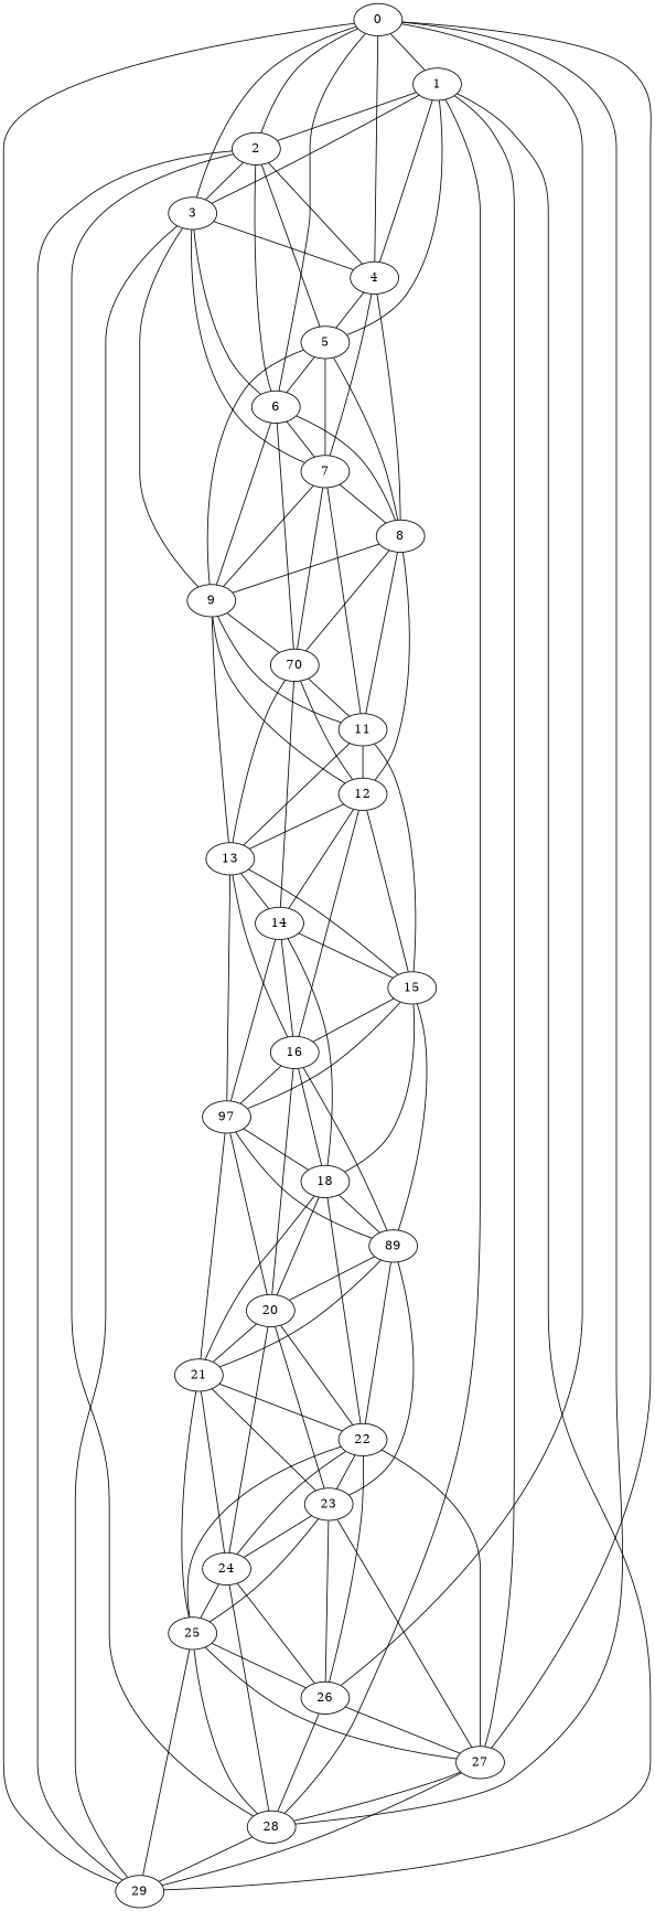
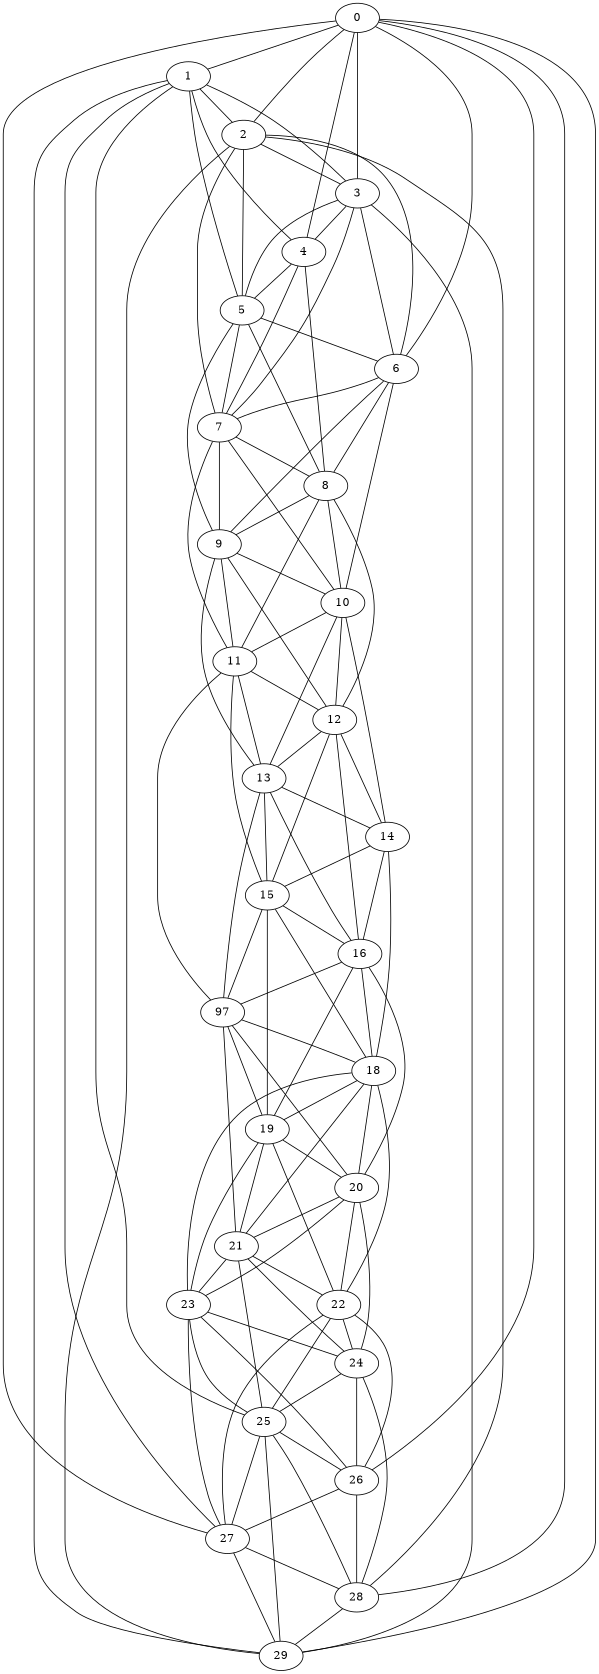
  graph {
    8
    9
-   10 [label=70]
+   10
    11
    12
    13
    14
    15
    16
    n10 [label=97]
    18
-   19 [label=89]
+   19
    20
    0
    1
    26
    2
    27
    3
    28
    4
    29
    6
    5
    7
    21
    22
    23
    24
    25
    8 -- 9
    8 -- 10
    8 -- 11
    8 -- 12
    9 -- 10
    9 -- 11
    9 -- 12
    9 -- 13
    10 -- 11
    10 -- 12
    10 -- 13
    10 -- 14
    11 -- 12
    11 -- 13
    11 -- 15
    12 -- 13
    12 -- 14
    12 -- 15
    12 -- 16
    13 -- 14
    13 -- 15
    13 -- 16
    13 -- n10
    14 -- 15
    14 -- 16
-   14 -- n10
+   11 -- n10
    14 -- 18
    15 -- 16
    15 -- n10
    15 -- 18
    15 -- 19
    16 -- n10
    16 -- 18
    16 -- 19
    16 -- 20
    n10 -- 18
    n10 -- 19
    n10 -- 20
    n10 -- 21
    18 -- 19
    18 -- 20
    18 -- 21
    18 -- 22
    19 -- 20
    19 -- 21
    19 -- 22
    19 -- 23
    20 -- 21
    20 -- 22
    20 -- 23
    20 -- 24
    0 -- 1
    0 -- 26
    0 -- 2
    0 -- 27
    0 -- 3
    0 -- 28
    0 -- 4
    0 -- 29
    0 -- 6
    1 -- 2
    1 -- 27
    1 -- 3
-   1 -- 28
+   1 -- 25
    1 -- 4
    1 -- 29
    1 -- 5
    26 -- 27
    26 -- 28
    2 -- 3
    2 -- 28
-   2 -- 4
+   2 -- 7
    2 -- 29
    2 -- 6
    2 -- 5
    27 -- 28
    27 -- 29
    3 -- 4
    3 -- 29
    3 -- 6
-   3 -- 9
+   3 -- 5
    3 -- 7
    28 -- 29
    4 -- 8
    4 -- 5
    4 -- 7
    6 -- 8
    6 -- 9
    6 -- 10
    6 -- 7
    5 -- 8
    5 -- 9
    5 -- 6
    5 -- 7
    7 -- 8
    7 -- 9
    7 -- 10
    7 -- 11
    21 -- 22
    21 -- 23
    21 -- 24
    21 -- 25
    22 -- 26
    22 -- 27
-   22 -- 23
+   18 -- 23
    22 -- 24
    22 -- 25
    23 -- 26
    23 -- 27
    23 -- 24
    23 -- 25
    24 -- 26
    24 -- 28
    24 -- 25
    25 -- 26
    25 -- 27
    25 -- 28
    25 -- 29
  }
